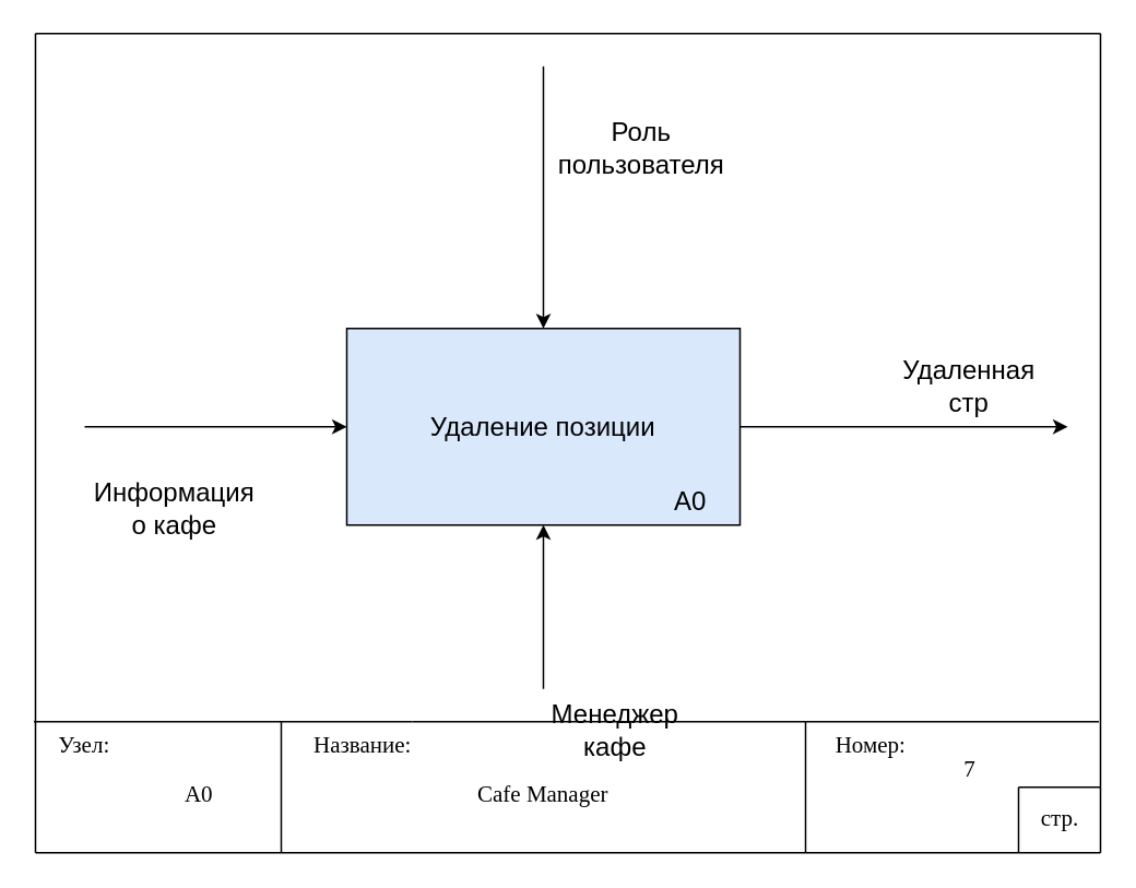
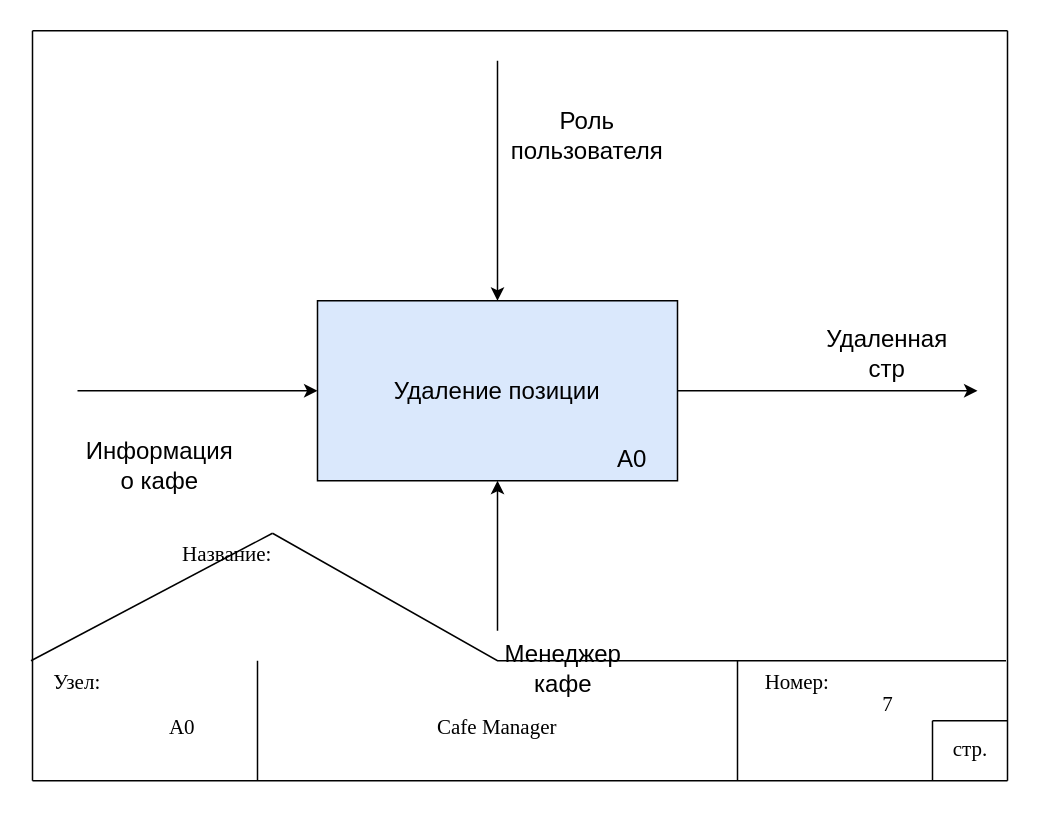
  <mxCell id="0" />
  <mxCell id="1" parent="0" />
  <mxCell id="2" value="" style="endArrow=classic;html=1;rounded=0;fontSize=16;" parent="1" target="4" edge="1"><mxGeometry width="50" height="50" relative="1" as="geometry"><mxPoint x="331" y="40" as="sourcePoint" /><mxPoint x="371" y="230" as="targetPoint" /></mxGeometry></mxCell>
  <mxCell id="3" value="" style="endArrow=classic;html=1;rounded=0;fontSize=16;entryX=0;entryY=0.5;entryDx=0;entryDy=0;" parent="1" target="4" edge="1"><mxGeometry width="50" height="50" relative="1" as="geometry"><mxPoint x="51" y="260" as="sourcePoint" /><mxPoint x="111" y="220" as="targetPoint" /></mxGeometry></mxCell>
  <mxCell id="4" value="&lt;font style=&quot;font-size: 16px;&quot;&gt;Удаление позиции&lt;/font&gt;" style="rounded=0;whiteSpace=wrap;html=1;fillColor=#dae8fc;" parent="1" vertex="1"><mxGeometry x="211" y="200" width="240" height="120" as="geometry" /></mxCell>
  <mxCell id="5" value="" style="endArrow=classic;html=1;rounded=0;fontSize=16;exitX=1;exitY=0.5;exitDx=0;exitDy=0;" parent="1" source="4" edge="1"><mxGeometry width="50" height="50" relative="1" as="geometry"><mxPoint x="321" y="280" as="sourcePoint" /><mxPoint x="651" y="260" as="targetPoint" /></mxGeometry></mxCell>
  <mxCell id="6" value="" style="endArrow=classic;html=1;rounded=0;fontSize=16;" parent="1" target="4" edge="1"><mxGeometry width="50" height="50" relative="1" as="geometry"><mxPoint x="331" y="420" as="sourcePoint" /><mxPoint x="371" y="230" as="targetPoint" /></mxGeometry></mxCell>
  <mxCell id="7" value="Информация о кафе" style="text;html=1;strokeColor=none;fillColor=none;align=center;verticalAlign=middle;whiteSpace=wrap;rounded=0;fontSize=16;" parent="1" vertex="1"><mxGeometry x="71" y="295" width="70" height="30" as="geometry" /></mxCell>
  <mxCell id="8" value="А0" style="text;html=1;strokeColor=none;fillColor=none;align=center;verticalAlign=middle;whiteSpace=wrap;rounded=0;fontSize=16;" parent="1" vertex="1"><mxGeometry x="391" y="290" width="60" height="30" as="geometry" /></mxCell>
  <mxCell id="9" value="Роль пользователя" style="text;html=1;strokeColor=none;fillColor=none;align=center;verticalAlign=middle;whiteSpace=wrap;rounded=0;fontSize=16;" parent="1" vertex="1"><mxGeometry x="361" y="75" width="60" height="30" as="geometry" /></mxCell>
  <mxCell id="10" value="Удаленная стр" style="text;html=1;strokeColor=none;fillColor=none;align=center;verticalAlign=middle;whiteSpace=wrap;rounded=0;fontSize=16;" parent="1" vertex="1"><mxGeometry x="561" y="220" width="60" height="30" as="geometry" /></mxCell>
  <mxCell id="11" value="Менеджер кафе" style="text;html=1;strokeColor=none;fillColor=none;align=center;verticalAlign=middle;whiteSpace=wrap;rounded=0;fontSize=16;" parent="1" vertex="1"><mxGeometry x="345" y="430" width="60" height="30" as="geometry" /></mxCell>
  <mxCell id="12" value="" style="endArrow=none;html=1;rounded=0;" edge="1" parent="1"><mxGeometry width="50" height="50" relative="1" as="geometry"><mxPoint x="21" y="520" as="sourcePoint" /><mxPoint x="21" y="20" as="targetPoint" /></mxGeometry></mxCell>
  <mxCell id="13" value="" style="endArrow=none;html=1;rounded=0;" edge="1" parent="1"><mxGeometry width="50" height="50" relative="1" as="geometry"><mxPoint x="671" y="520" as="sourcePoint" /><mxPoint x="671" y="20" as="targetPoint" /></mxGeometry></mxCell>
  <mxCell id="14" value="" style="endArrow=none;html=1;rounded=0;" edge="1" parent="1"><mxGeometry width="50" height="50" relative="1" as="geometry"><mxPoint x="21" y="520" as="sourcePoint" /><mxPoint x="671" y="520" as="targetPoint" /></mxGeometry></mxCell>
  <mxCell id="15" value="" style="endArrow=none;html=1;rounded=0;" edge="1" parent="1"><mxGeometry width="50" height="50" relative="1" as="geometry"><mxPoint x="21" y="20" as="sourcePoint" /><mxPoint x="671" y="20" as="targetPoint" /></mxGeometry></mxCell>
  <mxCell id="16" value="" style="endArrow=none;html=1;rounded=0;startArrow=none;exitX=1;exitY=0;exitDx=0;exitDy=0;" edge="1" parent="1" source="21"><mxGeometry width="50" height="50" relative="1" as="geometry"><mxPoint x="20" y="440" as="sourcePoint" /><mxPoint x="670" y="440" as="targetPoint" /><Array as="points"><mxPoint x="331" y="440" /></Array></mxGeometry></mxCell>
  <mxCell id="17" value="" style="endArrow=none;html=1;rounded=0;" edge="1" parent="1"><mxGeometry width="50" height="50" relative="1" as="geometry"><mxPoint x="171" y="520" as="sourcePoint" /><mxPoint x="171" y="440" as="targetPoint" /></mxGeometry></mxCell>
  <mxCell id="18" value="" style="endArrow=none;html=1;rounded=0;" edge="1" parent="1"><mxGeometry width="50" height="50" relative="1" as="geometry"><mxPoint x="491" y="520" as="sourcePoint" /><mxPoint x="491" y="440" as="targetPoint" /></mxGeometry></mxCell>
  <mxCell id="19" value="&lt;font style=&quot;font-size: 14px;&quot; face=&quot;Times New Roman&quot;&gt;Узел:&lt;/font&gt;" style="text;html=1;strokeColor=none;fillColor=none;align=center;verticalAlign=middle;whiteSpace=wrap;rounded=0;" vertex="1" parent="1"><mxGeometry x="21" y="440" width="60" height="30" as="geometry" /></mxCell>
  <mxCell id="20" value="&lt;font style=&quot;font-size: 14px;&quot; face=&quot;Times New Roman&quot;&gt;А0&lt;/font&gt;" style="text;html=1;strokeColor=none;fillColor=none;align=center;verticalAlign=middle;whiteSpace=wrap;rounded=0;" vertex="1" parent="1"><mxGeometry x="91" y="470" width="60" height="30" as="geometry" /></mxCell>
- <mxCell id="21" value="&lt;font style=&quot;font-size: 14px;&quot; face=&quot;Times New Roman&quot;&gt;Название:&lt;/font&gt;" style="text;html=1;strokeColor=none;fillColor=none;align=center;verticalAlign=middle;whiteSpace=wrap;rounded=0;" vertex="1" parent="1"><mxGeometry x="191" y="440" width="60" height="30" as="geometry" /></mxCell>
+ <mxCell id="21" value="&lt;font style=&quot;font-size: 14px;&quot; face=&quot;Times New Roman&quot;&gt;Название:&lt;/font&gt;" style="text;html=1;strokeColor=none;fillColor=none;align=center;verticalAlign=middle;whiteSpace=wrap;rounded=0;" vertex="1" parent="1"><mxGeometry x="121" y="355" width="60" height="30" as="geometry" /></mxCell>
  <mxCell id="22" value="" style="endArrow=none;html=1;rounded=0;entryX=1;entryY=0;entryDx=0;entryDy=0;" edge="1" parent="1" target="21"><mxGeometry width="50" height="50" relative="1" as="geometry"><mxPoint x="20" y="440" as="sourcePoint" /><mxPoint x="670" y="440" as="targetPoint" /></mxGeometry></mxCell>
  <mxCell id="23" value="&lt;font style=&quot;font-size: 14px;&quot; face=&quot;Times New Roman&quot;&gt;Номер:&lt;/font&gt;" style="text;html=1;strokeColor=none;fillColor=none;align=center;verticalAlign=middle;whiteSpace=wrap;rounded=0;" vertex="1" parent="1"><mxGeometry x="501" y="440" width="60" height="30" as="geometry" /></mxCell>
  <mxCell id="24" value="7" style="text;html=1;align=center;verticalAlign=middle;resizable=0;points=[];autosize=1;strokeColor=none;fillColor=none;fontSize=14;fontFamily=Times New Roman;" vertex="1" parent="1"><mxGeometry x="576" y="455" width="30" height="30" as="geometry" /></mxCell>
  <mxCell id="25" value="стр." style="text;html=1;align=center;verticalAlign=middle;resizable=0;points=[];autosize=1;strokeColor=none;fillColor=none;fontSize=14;fontFamily=Times New Roman;" vertex="1" parent="1"><mxGeometry x="621" y="485" width="50" height="30" as="geometry" /></mxCell>
  <mxCell id="26" value="" style="endArrow=none;html=1;rounded=0;fontFamily=Times New Roman;fontSize=14;" edge="1" parent="1"><mxGeometry width="50" height="50" relative="1" as="geometry"><mxPoint x="621" y="520" as="sourcePoint" /><mxPoint x="621" y="480" as="targetPoint" /></mxGeometry></mxCell>
  <mxCell id="27" value="" style="endArrow=none;html=1;rounded=0;fontFamily=Times New Roman;fontSize=14;" edge="1" parent="1"><mxGeometry width="50" height="50" relative="1" as="geometry"><mxPoint x="621" y="480" as="sourcePoint" /><mxPoint x="671" y="480" as="targetPoint" /><Array as="points" /></mxGeometry></mxCell>
  <mxCell id="28" value="&lt;font style=&quot;font-size: 14px;&quot; face=&quot;Times New Roman&quot;&gt;Cafe Manager&lt;/font&gt;" style="text;html=1;strokeColor=none;fillColor=none;align=center;verticalAlign=middle;whiteSpace=wrap;rounded=0;" vertex="1" parent="1"><mxGeometry x="241" y="470" width="180" height="30" as="geometry" /></mxCell>
